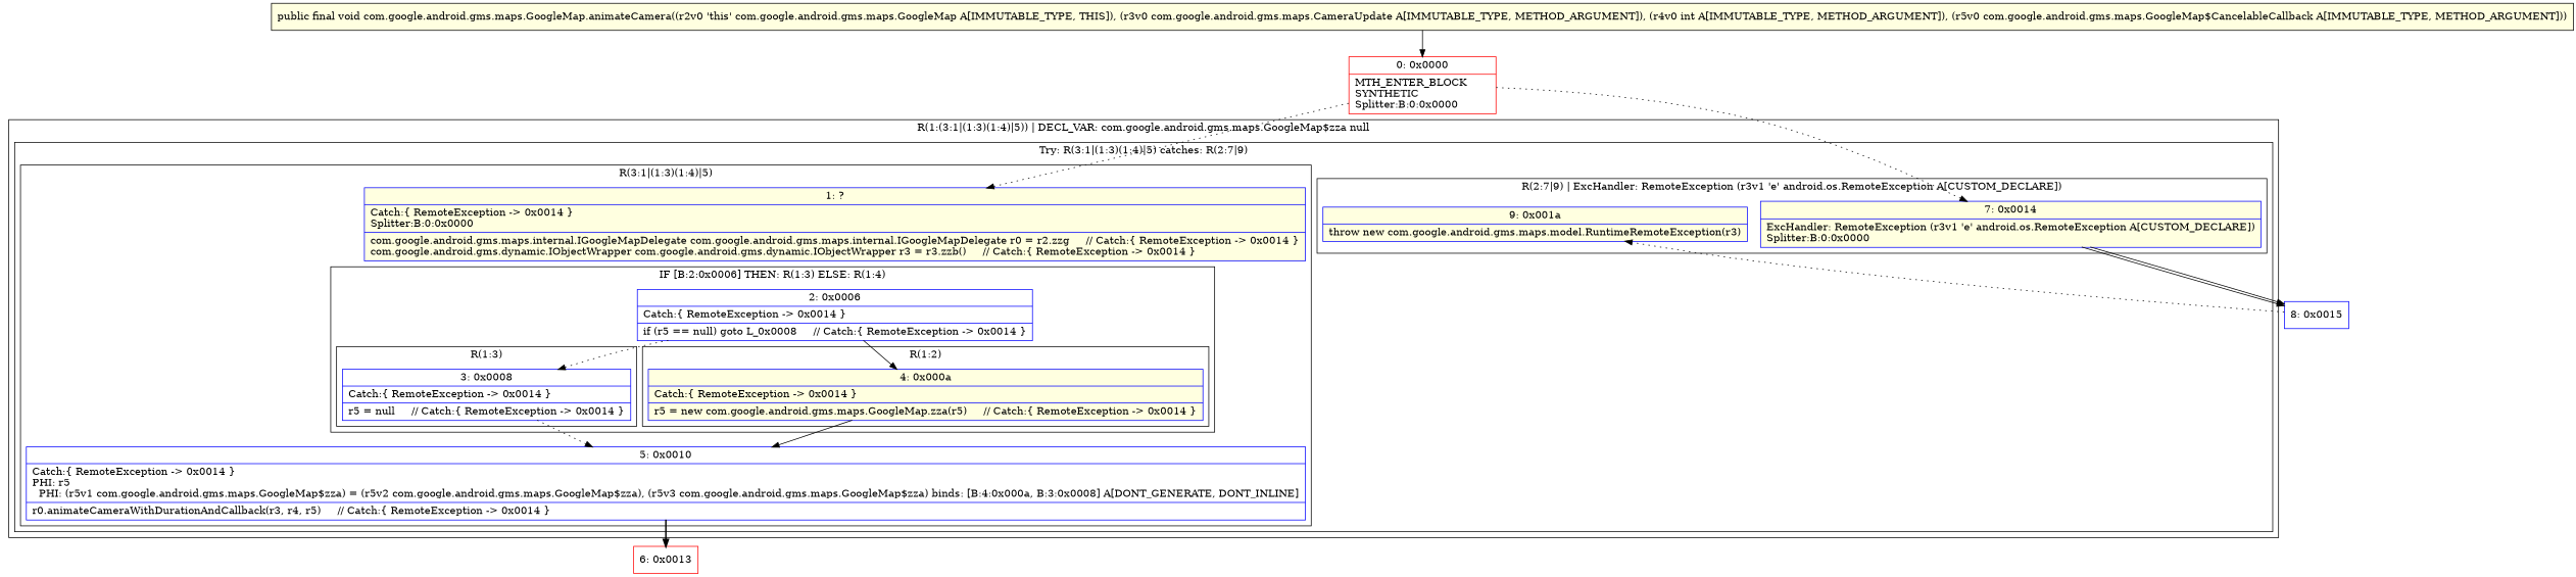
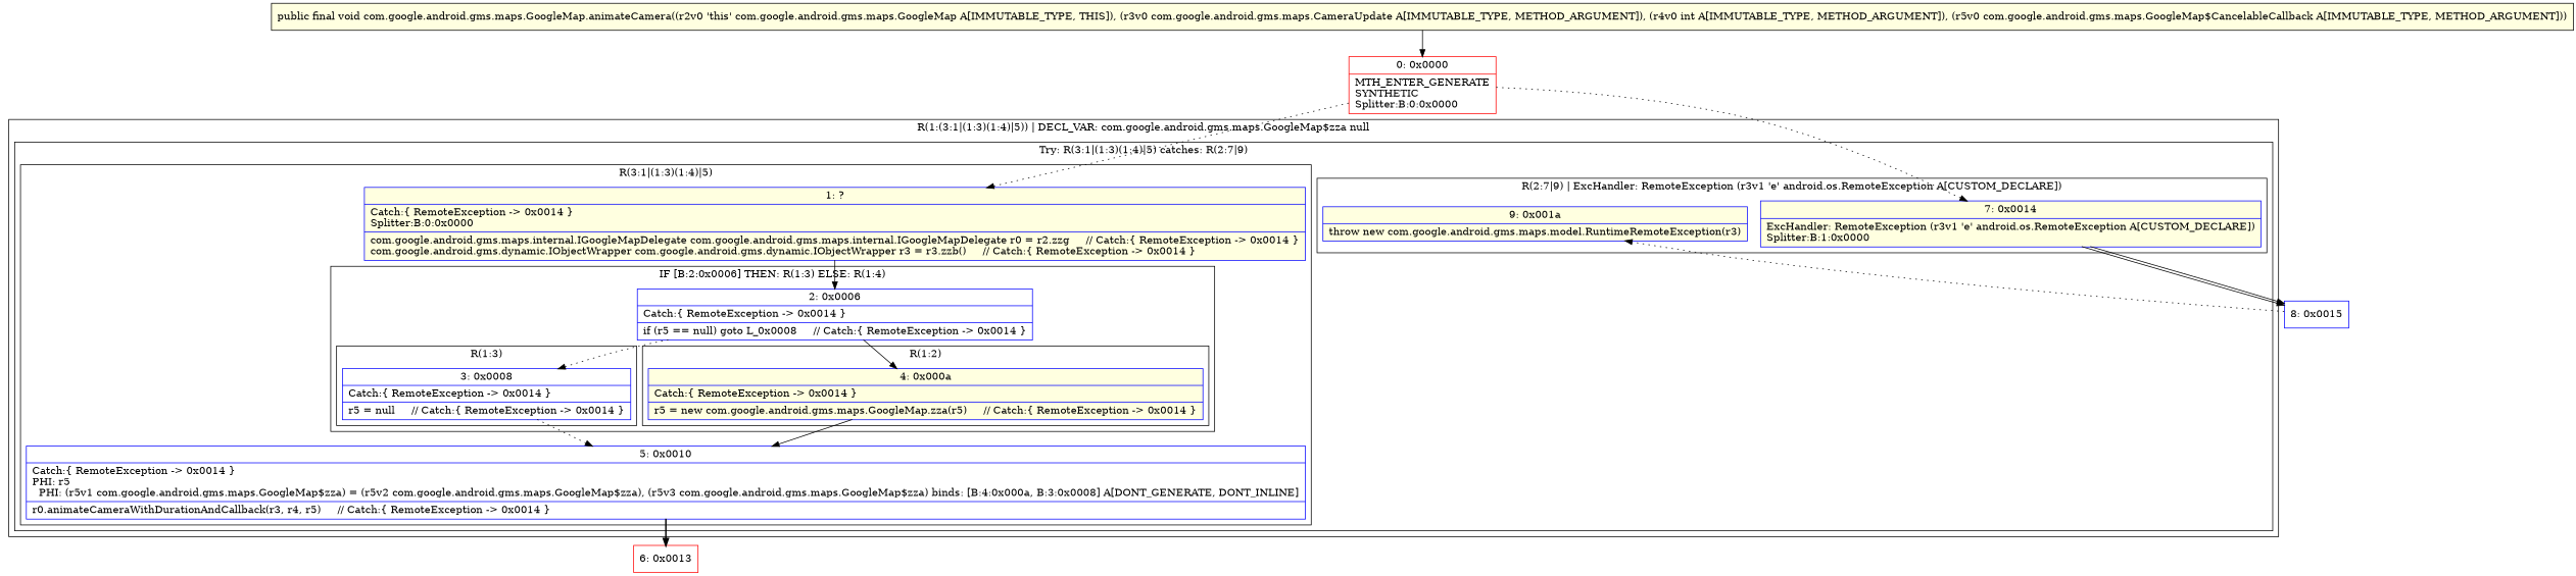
  digraph {
    node [color=blue fillcolor=white shape=record style=filled]
    edge [style=solid]
    n1 [label="{3\:\ 0x0008|Catch:\{ RemoteException \-\> 0x0014 \}\l|r5 = null     \/\/ Catch:\{ RemoteException \-\> 0x0014 \}\l}"]
    n2 [fillcolor=lightyellow label="{4\:\ 0x000a|Catch:\{ RemoteException \-\> 0x0014 \}\l|r5 = new com.google.android.gms.maps.GoogleMap.zza(r5)     \/\/ Catch:\{ RemoteException \-\> 0x0014 \}\l}"]
    n3 [label="{2\:\ 0x0006|Catch:\{ RemoteException \-\> 0x0014 \}\l|if (r5 == null) goto L_0x0008     \/\/ Catch:\{ RemoteException \-\> 0x0014 \}\l}"]
    n4 [fillcolor=lightyellow label="{1\:\ ?|Catch:\{ RemoteException \-\> 0x0014 \}\lSplitter:B:0:0x0000\l|com.google.android.gms.maps.internal.IGoogleMapDelegate com.google.android.gms.maps.internal.IGoogleMapDelegate r0 = r2.zzg     \/\/ Catch:\{ RemoteException \-\> 0x0014 \}\lcom.google.android.gms.dynamic.IObjectWrapper com.google.android.gms.dynamic.IObjectWrapper r3 = r3.zzb()     \/\/ Catch:\{ RemoteException \-\> 0x0014 \}\l}"]
    n5 [label="{5\:\ 0x0010|Catch:\{ RemoteException \-\> 0x0014 \}\lPHI: r5 \l  PHI: (r5v1 com.google.android.gms.maps.GoogleMap$zza) = (r5v2 com.google.android.gms.maps.GoogleMap$zza), (r5v3 com.google.android.gms.maps.GoogleMap$zza) binds: [B:4:0x000a, B:3:0x0008] A[DONT_GENERATE, DONT_INLINE]\l|r0.animateCameraWithDurationAndCallback(r3, r4, r5)     \/\/ Catch:\{ RemoteException \-\> 0x0014 \}\l}"]
-   n6 [fillcolor=lightyellow label="{7\:\ 0x0014|ExcHandler: RemoteException (r3v1 'e' android.os.RemoteException A[CUSTOM_DECLARE])\lSplitter:B:0:0x0000\l}"]
+   n6 [fillcolor=lightyellow label="{7\:\ 0x0014|ExcHandler: RemoteException (r3v1 'e' android.os.RemoteException A[CUSTOM_DECLARE])\lSplitter:B:1:0x0000\l}"]
    n7 [fillcolor=lightyellow label="{9\:\ 0x001a|throw new com.google.android.gms.maps.model.RuntimeRemoteException(r3)\l}"]
    n8 [color=red label="{6\:\ 0x0013}"]
    n9 [label="{8\:\ 0x0015}"]
-   n10 [color=red label="{0\:\ 0x0000|MTH_ENTER_BLOCK\lSYNTHETIC\lSplitter:B:0:0x0000\l}"]
+   n10 [color=red label="{0\:\ 0x0000|MTH_ENTER_GENERATE\lSYNTHETIC\lSplitter:B:0:0x0000\l}"]
    n11 [fillcolor=lightyellow label="{public final void com.google.android.gms.maps.GoogleMap.animateCamera((r2v0 'this' com.google.android.gms.maps.GoogleMap A[IMMUTABLE_TYPE, THIS]), (r3v0 com.google.android.gms.maps.CameraUpdate A[IMMUTABLE_TYPE, METHOD_ARGUMENT]), (r4v0 int A[IMMUTABLE_TYPE, METHOD_ARGUMENT]), (r5v0 com.google.android.gms.maps.GoogleMap$CancelableCallback A[IMMUTABLE_TYPE, METHOD_ARGUMENT])) }" color=""]
    subgraph cluster_1 {
      label="R(1:(3:1|(1:3)(1:4)|5)) | DECL_VAR: com.google.android.gms.maps.GoogleMap$zza null\l"
      subgraph cluster_2 {
        label="Try: R(3:1|(1:3)(1:4)|5) catches: R(2:7|9)"
        subgraph cluster_3 {
          label="R(3:1|(1:3)(1:4)|5)"
          n4
          n5
          subgraph cluster_4 {
            label="IF [B:2:0x0006] THEN: R(1:3) ELSE: R(1:4)"
            n3
            subgraph cluster_5 {
              label="R(1:3)"
              n1
            }
            subgraph cluster_6 {
              label="R(1:2)"
              n2
            }
          }
        }
        subgraph cluster_7 {
          label="R(2:7|9) | ExcHandler: RemoteException (r3v1 'e' android.os.RemoteException A[CUSTOM_DECLARE])\l"
          n6
          n7
        }
      }
    }
    subgraph cluster_8 {
      label="R(2:7|9) | ExcHandler: RemoteException (r3v1 'e' android.os.RemoteException A[CUSTOM_DECLARE])\l"
    }
    n1 -> n5 [style=dotted]
    n2 -> n5
    n3 -> n1 [style=dotted]
    n3 -> n2
+   n4 -> n3
    n5 -> n8 [style=bold]
    n6 -> n9
    n6 -> n9
    n9 -> n7 [style=dotted]
    n10 -> n4 [style=dotted]
    n10 -> n6 [style=dotted]
    n11 -> n10
  }
